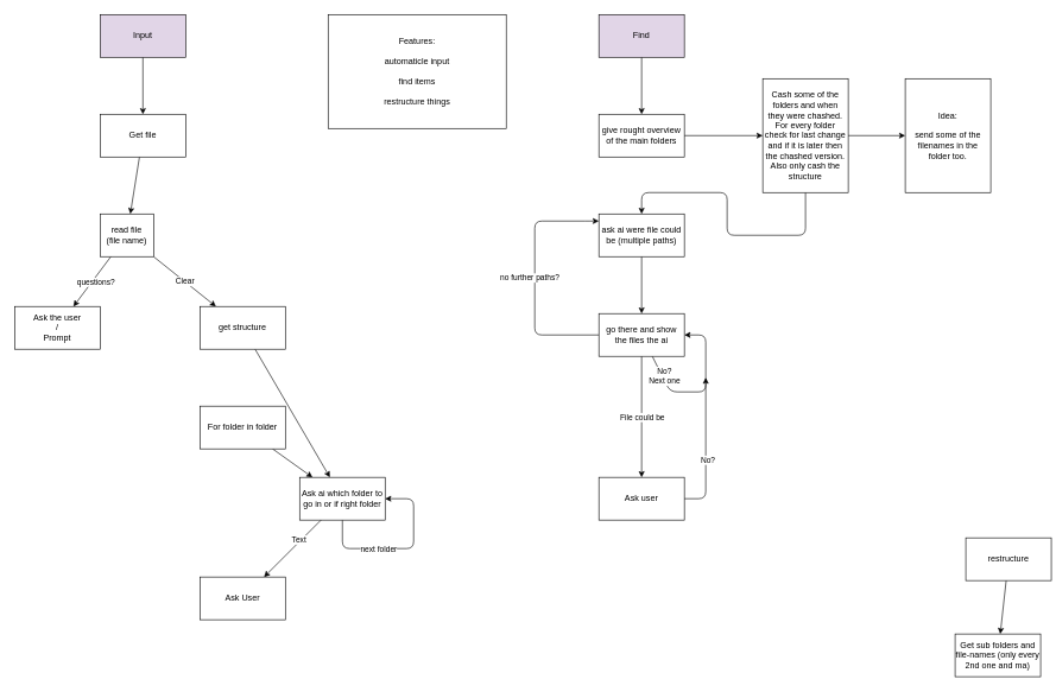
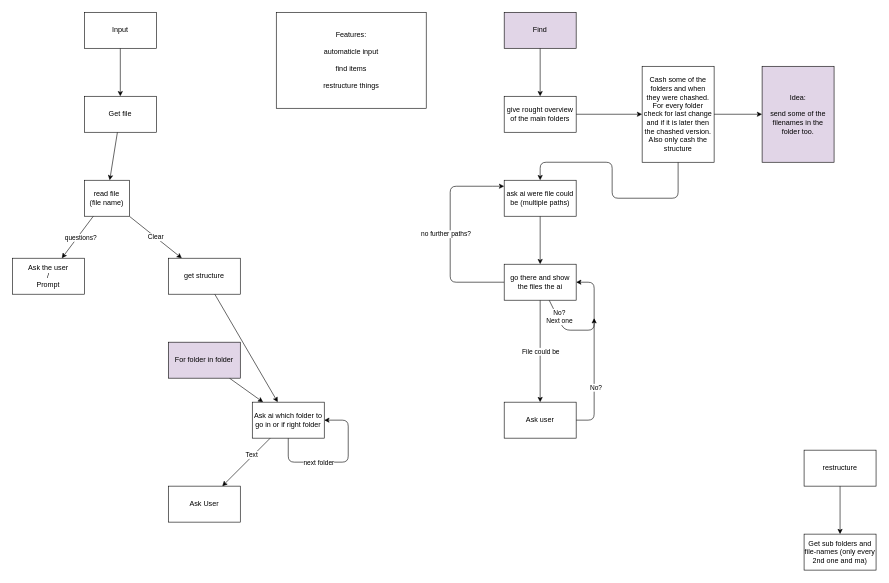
  <mxCell id="0" />
  <mxCell id="1" parent="0" />
  <mxCell id="2" value="" style="edgeStyle=none;html=1;" edge="1" parent="1" source="3" target="6"><mxGeometry relative="1" as="geometry" /></mxCell>
- <mxCell id="3" value="Input" style="whiteSpace=wrap;html=1;fillColor=#e1d5e7;" vertex="1" parent="1"><mxGeometry x="140" y="20" width="120" height="60" as="geometry" /></mxCell>
+ <mxCell id="3" value="Input" style="whiteSpace=wrap;html=1;" vertex="1" parent="1"><mxGeometry x="140" y="20" width="120" height="60" as="geometry" /></mxCell>
  <mxCell id="4" value="Features:&lt;br&gt;&lt;br&gt;automaticle input&lt;div&gt;&lt;br&gt;&lt;/div&gt;&lt;div&gt;find items&lt;/div&gt;&lt;div&gt;&lt;br&gt;&lt;/div&gt;&lt;div&gt;&lt;span style=&quot;color: rgb(0, 0, 0); background-color: transparent;&quot;&gt;re&lt;/span&gt;structure things&lt;/div&gt;" style="whiteSpace=wrap;html=1;" vertex="1" parent="1"><mxGeometry x="460" y="20" width="250" height="160" as="geometry" /></mxCell>
  <mxCell id="5" value="" style="edgeStyle=none;html=1;" edge="1" parent="1" source="6" target="11"><mxGeometry relative="1" as="geometry" /></mxCell>
  <mxCell id="6" value="Get file" style="whiteSpace=wrap;html=1;" vertex="1" parent="1"><mxGeometry x="140" y="160" width="120" height="60" as="geometry" /></mxCell>
  <mxCell id="7" value="" style="edgeStyle=none;html=1;" edge="1" parent="1" source="11" target="12"><mxGeometry relative="1" as="geometry" /></mxCell>
  <mxCell id="8" value="questions?" style="edgeLabel;html=1;align=center;verticalAlign=middle;resizable=0;points=[];" vertex="1" connectable="0" parent="7"><mxGeometry x="-0.067" y="4" relative="1" as="geometry"><mxPoint as="offset" /></mxGeometry></mxCell>
  <mxCell id="9" value="" style="edgeStyle=none;html=1;" edge="1" parent="1" source="11" target="14"><mxGeometry relative="1" as="geometry" /></mxCell>
  <mxCell id="10" value="Clear" style="edgeLabel;html=1;align=center;verticalAlign=middle;resizable=0;points=[];" vertex="1" connectable="0" parent="9"><mxGeometry x="0.003" relative="1" as="geometry"><mxPoint as="offset" /></mxGeometry></mxCell>
  <mxCell id="11" value="read file&lt;br&gt;(file name)" style="whiteSpace=wrap;html=1;" vertex="1" parent="1"><mxGeometry x="140" y="300" width="75" height="60" as="geometry" /></mxCell>
  <mxCell id="12" value="Ask the user&lt;div&gt;/&lt;/div&gt;&lt;div&gt;Prompt&lt;/div&gt;" style="whiteSpace=wrap;html=1;" vertex="1" parent="1"><mxGeometry x="20" y="430" width="120" height="60" as="geometry" /></mxCell>
  <mxCell id="13" value="" style="edgeStyle=none;html=1;" edge="1" parent="1" source="14" target="21"><mxGeometry relative="1" as="geometry" /></mxCell>
  <mxCell id="14" value="get structure" style="whiteSpace=wrap;html=1;" vertex="1" parent="1"><mxGeometry x="280" y="430" width="120" height="60" as="geometry" /></mxCell>
  <mxCell id="15" value="" style="edgeStyle=none;html=1;" edge="1" parent="1" source="16" target="21"><mxGeometry relative="1" as="geometry" /></mxCell>
- <mxCell id="16" value="For folder in folder" style="whiteSpace=wrap;html=1;" vertex="1" parent="1"><mxGeometry x="280" y="570" width="120" height="60" as="geometry" /></mxCell>
+ <mxCell id="16" value="For folder in folder" style="whiteSpace=wrap;html=1;fillColor=#e1d5e7;" vertex="1" parent="1"><mxGeometry x="280" y="570" width="120" height="60" as="geometry" /></mxCell>
  <mxCell id="17" value="" style="edgeStyle=none;html=1;" edge="1" parent="1" source="21" target="22"><mxGeometry relative="1" as="geometry" /></mxCell>
  <mxCell id="18" value="Text" style="edgeLabel;html=1;align=center;verticalAlign=middle;resizable=0;points=[];" vertex="1" connectable="0" parent="17"><mxGeometry x="-0.27" y="-3" relative="1" as="geometry"><mxPoint y="1" as="offset" /></mxGeometry></mxCell>
  <mxCell id="19" style="edgeStyle=none;html=1;entryX=1;entryY=0.5;entryDx=0;entryDy=0;" edge="1" parent="1" source="21" target="21"><mxGeometry relative="1" as="geometry"><mxPoint x="580" y="710" as="targetPoint" /><Array as="points"><mxPoint x="480" y="770" /><mxPoint x="580" y="770" /><mxPoint x="580" y="700" /></Array></mxGeometry></mxCell>
  <mxCell id="20" value="next folder" style="edgeLabel;html=1;align=center;verticalAlign=middle;resizable=0;points=[];" vertex="1" connectable="0" parent="19"><mxGeometry x="-0.4" relative="1" as="geometry"><mxPoint x="15" as="offset" /></mxGeometry></mxCell>
  <mxCell id="21" value="Ask ai which folder to go in or if&amp;nbsp;right folder" style="whiteSpace=wrap;html=1;" vertex="1" parent="1"><mxGeometry x="420" y="670" width="120" height="60" as="geometry" /></mxCell>
  <mxCell id="22" value="Ask Use&lt;span style=&quot;color: rgb(0, 0, 0);&quot;&gt;r&lt;/span&gt;" style="whiteSpace=wrap;html=1;" vertex="1" parent="1"><mxGeometry x="280" y="810" width="120" height="60" as="geometry" /></mxCell>
  <mxCell id="23" value="" style="edgeStyle=none;html=1;" edge="1" parent="1" source="24" target="26"><mxGeometry relative="1" as="geometry" /></mxCell>
  <mxCell id="24" value="Find" style="whiteSpace=wrap;html=1;fillColor=#e1d5e7;" vertex="1" parent="1"><mxGeometry x="840" y="20" width="120" height="60" as="geometry" /></mxCell>
  <mxCell id="25" value="" style="edgeStyle=none;html=1;" edge="1" parent="1" source="26" target="41"><mxGeometry relative="1" as="geometry" /></mxCell>
  <mxCell id="26" value="give&amp;nbsp;rought overview of the main folders" style="whiteSpace=wrap;html=1;" vertex="1" parent="1"><mxGeometry x="840" y="160" width="120" height="60" as="geometry" /></mxCell>
  <mxCell id="27" value="" style="edgeStyle=none;html=1;" edge="1" parent="1" source="28" target="35"><mxGeometry relative="1" as="geometry" /></mxCell>
  <mxCell id="28" value="ask ai were file could be (multiple paths)" style="whiteSpace=wrap;html=1;" vertex="1" parent="1"><mxGeometry x="840" y="300" width="120" height="60" as="geometry" /></mxCell>
  <mxCell id="29" value="" style="edgeStyle=none;html=1;" edge="1" parent="1" source="35" target="38"><mxGeometry relative="1" as="geometry" /></mxCell>
  <mxCell id="30" value="File could be" style="edgeLabel;html=1;align=center;verticalAlign=middle;resizable=0;points=[];" vertex="1" connectable="0" parent="29"><mxGeometry x="-0.003" relative="1" as="geometry"><mxPoint as="offset" /></mxGeometry></mxCell>
  <mxCell id="31" style="edgeStyle=none;html=1;entryX=1;entryY=0.5;entryDx=0;entryDy=0;" edge="1" parent="1" source="35" target="35"><mxGeometry relative="1" as="geometry"><mxPoint x="980" y="470" as="targetPoint" /><Array as="points"><mxPoint x="940" y="550" /><mxPoint x="990" y="550" /><mxPoint x="990" y="470" /></Array></mxGeometry></mxCell>
  <mxCell id="32" value="No?&lt;br&gt;Next one" style="edgeLabel;html=1;align=center;verticalAlign=middle;resizable=0;points=[];" vertex="1" connectable="0" parent="31"><mxGeometry x="-0.701" y="3" relative="1" as="geometry"><mxPoint as="offset" /></mxGeometry></mxCell>
  <mxCell id="33" style="edgeStyle=none;html=1;" edge="1" parent="1" source="35"><mxGeometry relative="1" as="geometry"><mxPoint x="840" y="310" as="targetPoint" /><Array as="points"><mxPoint x="750" y="470" /><mxPoint x="750" y="310" /><mxPoint x="830" y="310" /></Array></mxGeometry></mxCell>
  <mxCell id="34" value="no further paths?" style="edgeLabel;html=1;align=center;verticalAlign=middle;resizable=0;points=[];" vertex="1" connectable="0" parent="33"><mxGeometry x="0.005" y="8" relative="1" as="geometry"><mxPoint as="offset" /></mxGeometry></mxCell>
  <mxCell id="35" value="go there and show the files the ai" style="whiteSpace=wrap;html=1;" vertex="1" parent="1"><mxGeometry x="840" y="440" width="120" height="60" as="geometry" /></mxCell>
  <mxCell id="36" style="edgeStyle=none;html=1;" edge="1" parent="1" source="38"><mxGeometry relative="1" as="geometry"><mxPoint x="990" y="530" as="targetPoint" /><Array as="points"><mxPoint x="990" y="700" /></Array></mxGeometry></mxCell>
  <mxCell id="37" value="No?" style="edgeLabel;html=1;align=center;verticalAlign=middle;resizable=0;points=[];" vertex="1" connectable="0" parent="36"><mxGeometry x="-0.399" y="-1" relative="1" as="geometry"><mxPoint x="1" y="-25" as="offset" /></mxGeometry></mxCell>
  <mxCell id="38" value="Ask user" style="whiteSpace=wrap;html=1;" vertex="1" parent="1"><mxGeometry x="840" y="670" width="120" height="60" as="geometry" /></mxCell>
  <mxCell id="39" style="edgeStyle=none;html=1;" edge="1" parent="1" source="41" target="28"><mxGeometry relative="1" as="geometry"><mxPoint x="900" y="270" as="targetPoint" /><Array as="points"><mxPoint x="1130" y="330" /><mxPoint x="1020" y="330" /><mxPoint x="1020" y="270" /><mxPoint x="900" y="270" /></Array></mxGeometry></mxCell>
  <mxCell id="40" value="" style="edgeStyle=none;html=1;" edge="1" parent="1" source="41" target="42"><mxGeometry relative="1" as="geometry" /></mxCell>
  <mxCell id="41" value="Cash some of the folde&lt;span style=&quot;color: rgb(0, 0, 0);&quot;&gt;rs and when&lt;/span&gt;&lt;div&gt;&lt;span style=&quot;color: rgb(0, 0, 0);&quot;&gt;they we&lt;span style=&quot;color: rgb(0, 0, 0);&quot;&gt;re chashed&lt;/span&gt;.&lt;/span&gt;&lt;/div&gt;&lt;div&gt;&lt;font color=&quot;#000000&quot;&gt;Fo&lt;/font&gt;&lt;span style=&quot;color: rgb(0, 0, 0);&quot;&gt;r eve&lt;/span&gt;&lt;span style=&quot;color: rgb(0, 0, 0);&quot;&gt;ry folde&lt;/span&gt;&lt;span style=&quot;color: rgb(0, 0, 0);&quot;&gt;r check fo&lt;/span&gt;&lt;span style=&quot;color: rgb(0, 0, 0);&quot;&gt;r last change&lt;/span&gt;&lt;/div&gt;&lt;div&gt;&lt;span style=&quot;color: rgb(0, 0, 0);&quot;&gt;and if it is late&lt;/span&gt;&lt;span style=&quot;color: rgb(0, 0, 0); background-color: transparent;&quot;&gt;r then the chashed ve&lt;/span&gt;&lt;span style=&quot;color: rgb(0, 0, 0); background-color: transparent;&quot;&gt;rsion.&lt;br&gt;Also only cash the st&lt;/span&gt;&lt;span style=&quot;color: rgb(0, 0, 0); background-color: transparent;&quot;&gt;ructu&lt;/span&gt;&lt;span style=&quot;color: rgb(0, 0, 0); background-color: transparent;&quot;&gt;re&lt;/span&gt;&lt;/div&gt;" style="whiteSpace=wrap;html=1;" vertex="1" parent="1"><mxGeometry x="1070" y="110" width="120" height="160" as="geometry" /></mxCell>
- <mxCell id="42" value="Idea:&lt;br&gt;&lt;br&gt;&lt;div&gt;send some of the filenames in the folde&lt;span style=&quot;color: rgb(0, 0, 0); background-color: transparent;&quot;&gt;r&lt;/span&gt;&lt;span style=&quot;color: rgb(0, 0, 0); background-color: transparent;&quot;&gt;&amp;nbsp;too.&lt;/span&gt;&lt;/div&gt;" style="whiteSpace=wrap;html=1;" vertex="1" parent="1"><mxGeometry x="1270" y="110" width="120" height="160" as="geometry" /></mxCell>
+ <mxCell id="42" value="Idea:&lt;br&gt;&lt;br&gt;&lt;div&gt;send some of the filenames in the folde&lt;span style=&quot;color: rgb(0, 0, 0); background-color: transparent;&quot;&gt;r&lt;/span&gt;&lt;span style=&quot;color: rgb(0, 0, 0); background-color: transparent;&quot;&gt;&amp;nbsp;too.&lt;/span&gt;&lt;/div&gt;" style="whiteSpace=wrap;html=1;fillColor=#e1d5e7;" vertex="1" parent="1"><mxGeometry x="1270" y="110" width="120" height="160" as="geometry" /></mxCell>
  <mxCell id="43" value="" style="edgeStyle=none;html=1;" edge="1" parent="1" source="44" target="45"><mxGeometry relative="1" as="geometry" /></mxCell>
- <mxCell id="44" value="&lt;span style=&quot;color: rgb(0, 0, 0);&quot;&gt;rest&lt;/span&gt;&lt;span style=&quot;color: rgb(0, 0, 0);&quot;&gt;ructu&lt;/span&gt;&lt;span style=&quot;color: rgb(0, 0, 0);&quot;&gt;re&lt;/span&gt;" style="whiteSpace=wrap;html=1;" vertex="1" parent="1"><mxGeometry x="1355" y="755" width="120" height="60" as="geometry" /></mxCell>
+ <mxCell id="44" value="&lt;span style=&quot;color: rgb(0, 0, 0);&quot;&gt;rest&lt;/span&gt;&lt;span style=&quot;color: rgb(0, 0, 0);&quot;&gt;ructu&lt;/span&gt;&lt;span style=&quot;color: rgb(0, 0, 0);&quot;&gt;re&lt;/span&gt;" style="whiteSpace=wrap;html=1;" vertex="1" parent="1"><mxGeometry x="1340" y="750" width="120" height="60" as="geometry" /></mxCell>
  <mxCell id="45" value="Get sub folde&lt;span style=&quot;color: rgb(0, 0, 0);&quot;&gt;rs and file-names (only eve&lt;/span&gt;&lt;span style=&quot;color: rgb(0, 0, 0);&quot;&gt;ry 2nd one and ma&lt;/span&gt;&lt;span style=&quot;color: rgb(0, 0, 0);&quot;&gt;)&lt;/span&gt;" style="whiteSpace=wrap;html=1;" vertex="1" parent="1"><mxGeometry x="1340" y="890" width="120" height="60" as="geometry" /></mxCell>
